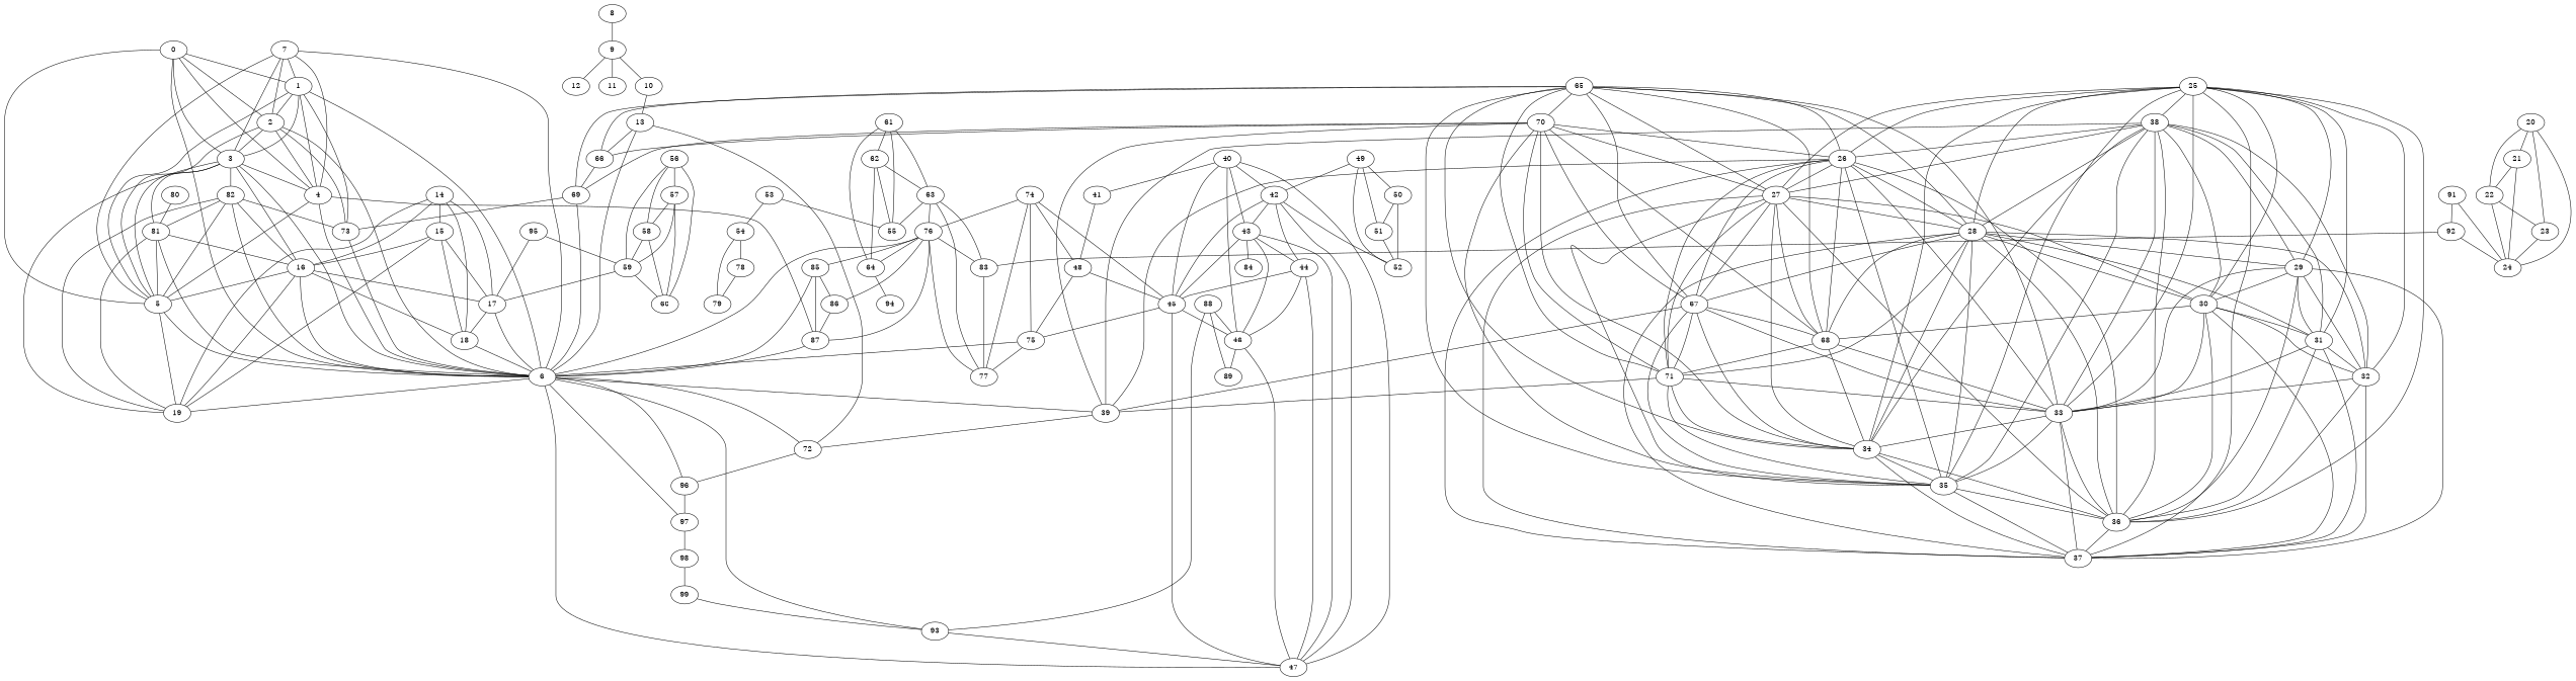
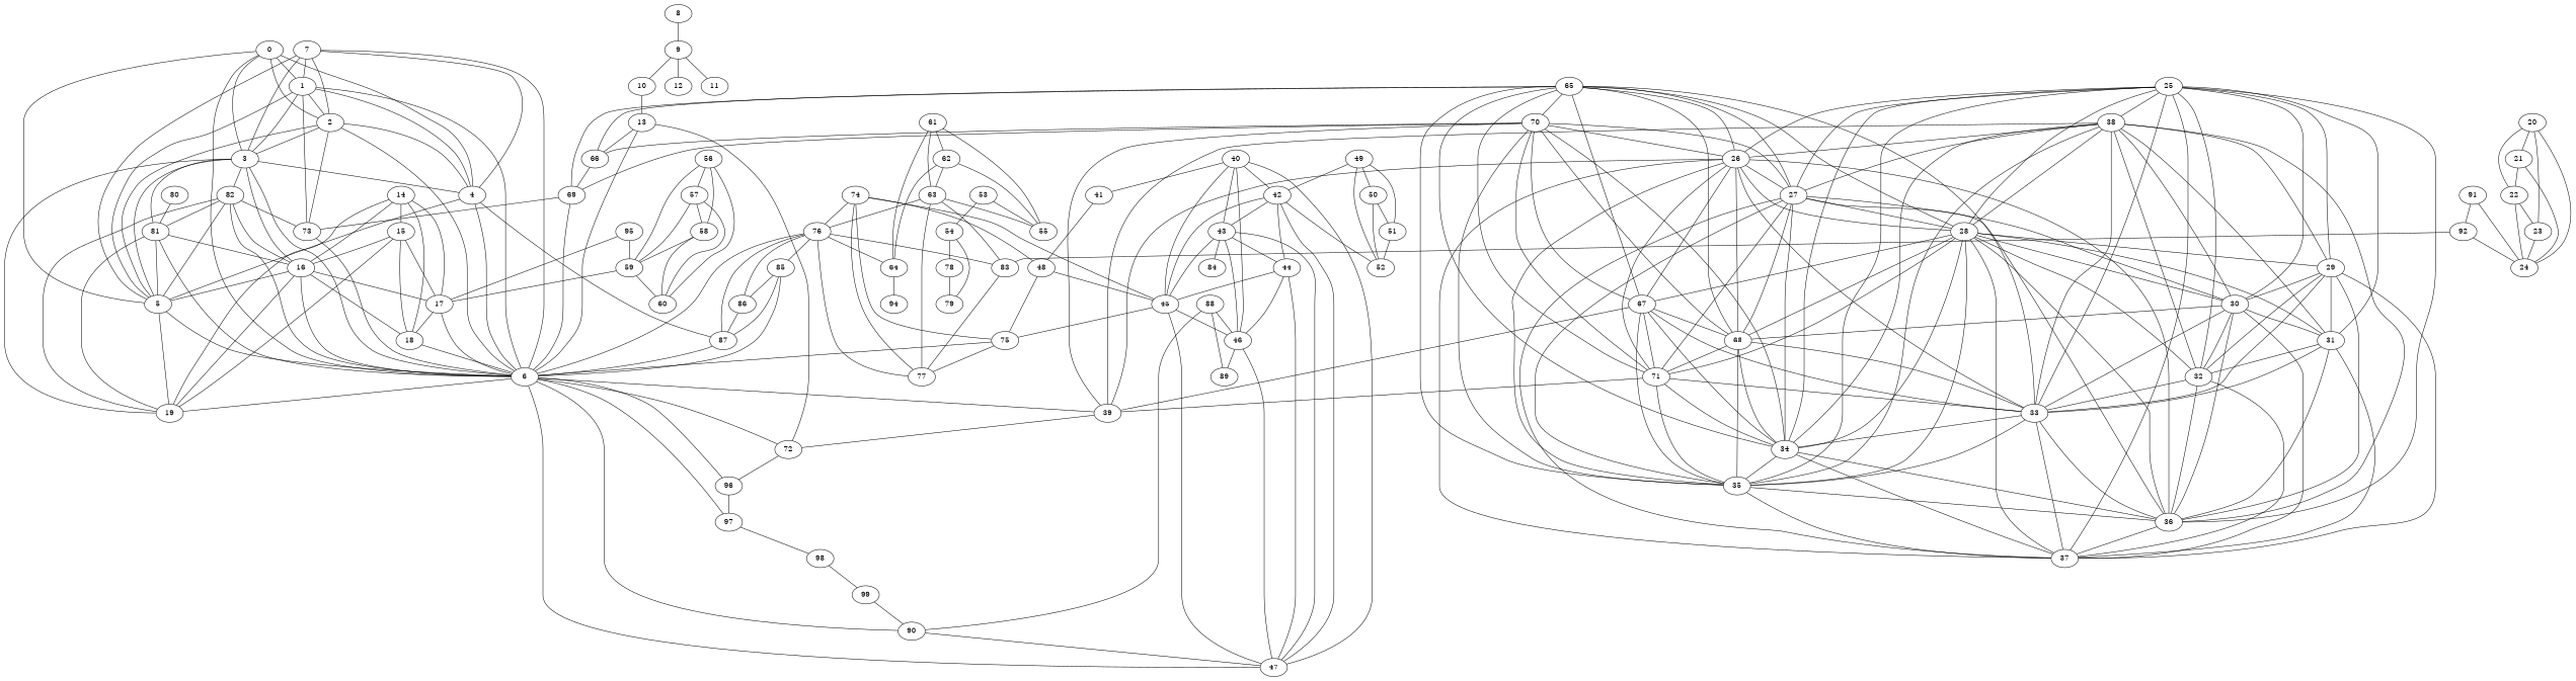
  graph {
    0
    1
    2
    3
    4
    5
    6
    73
    16
    19
    81
    82
    87
    39
    47
    72
-   90 [label=93]
+   90
    96
    97
    17
    18
    98
    7
    8
    9
    10
    11
    12
    13
    66
    69
    14
    15
    20
    21
    22
    23
    24
    25
    26
    27
    28
    29
    30
    31
    32
    33
    34
    35
    36
    37
    38
    67
    68
    71
    40
    41
    42
    43
    45
    46
    48
    44
    52
    84
    75
    89
    77
    49
    50
    51
    53
    54
    55
    78
    79
    56
    57
    58
    59
    60
    61
    62
    63
    64
    76
    83
    94
    85
    86
    65
    70
    74
    80
    88
    91
    92
    95
    99
    0 -- 1
    0 -- 2
    0 -- 3
    0 -- 4
    0 -- 5
    0 -- 6
    1 -- 2
    1 -- 3
    1 -- 4
    1 -- 5
    1 -- 6
    1 -- 73
    2 -- 3
    2 -- 4
    2 -- 5
    2 -- 6
    2 -- 73
    3 -- 4
    3 -- 5
    3 -- 6
    3 -- 16
    3 -- 19
    3 -- 81
    3 -- 82
    4 -- 5
    4 -- 6
    4 -- 87
    5 -- 6
    5 -- 19
    6 -- 19
    6 -- 39
    6 -- 47
    6 -- 72
    6 -- 90
    6 -- 96
    6 -- 97
    73 -- 6
    16 -- 5
    16 -- 6
    16 -- 19
    16 -- 17
    16 -- 18
    81 -- 5
    81 -- 6
    81 -- 16
    81 -- 19
    82 -- 5
    82 -- 6
    82 -- 73
    82 -- 16
    82 -- 19
    82 -- 81
    87 -- 6
    39 -- 72
    72 -- 96
    90 -- 47
    96 -- 97
    97 -- 98
    17 -- 6
    17 -- 18
    18 -- 6
    98 -- 99
    7 -- 1
    7 -- 2
    7 -- 3
    7 -- 4
    7 -- 5
    7 -- 6
    8 -- 9
    9 -- 10
    9 -- 11
    9 -- 12
    10 -- 13
    13 -- 6
    13 -- 72
    13 -- 66
    66 -- 69
    69 -- 6
    69 -- 73
    14 -- 16
    14 -- 19
    14 -- 17
    14 -- 18
    14 -- 15
    15 -- 16
    15 -- 19
    15 -- 17
    15 -- 18
    20 -- 21
    20 -- 22
    20 -- 23
    20 -- 24
    21 -- 22
    21 -- 24
    22 -- 23
    22 -- 24
    23 -- 24
    25 -- 26
    25 -- 27
    25 -- 28
    25 -- 29
    25 -- 30
    25 -- 31
    25 -- 32
    25 -- 33
    25 -- 34
    25 -- 35
    25 -- 36
    25 -- 37
    25 -- 38
    26 -- 39
    26 -- 27
    26 -- 28
    26 -- 33
    26 -- 35
    26 -- 36
    26 -- 37
    26 -- 67
    26 -- 68
    26 -- 71
    27 -- 28
    27 -- 30
    27 -- 34
    27 -- 35
    27 -- 36
    27 -- 37
-   27 -- 67
    27 -- 68
    27 -- 71
    28 -- 29
    28 -- 30
    28 -- 31
    28 -- 32
    28 -- 34
    28 -- 35
    28 -- 36
    28 -- 37
    28 -- 67
    28 -- 68
    28 -- 71
    29 -- 30
    29 -- 31
    29 -- 32
    29 -- 33
    29 -- 36
    29 -- 37
    30 -- 31
    30 -- 32
    30 -- 33
    30 -- 36
    30 -- 37
    30 -- 68
    31 -- 32
    31 -- 33
    31 -- 36
    31 -- 37
    32 -- 33
    32 -- 36
    32 -- 37
    33 -- 34
    33 -- 35
    33 -- 36
    33 -- 37
    34 -- 35
    34 -- 36
    34 -- 37
    35 -- 36
    35 -- 37
    36 -- 37
    38 -- 39
    38 -- 26
    38 -- 27
    38 -- 28
    38 -- 29
    38 -- 30
    38 -- 31
    38 -- 32
    38 -- 33
    38 -- 34
    38 -- 35
    38 -- 36
    67 -- 39
    67 -- 33
    67 -- 34
    67 -- 35
    67 -- 68
    67 -- 71
    68 -- 33
    68 -- 34
+   68 -- 35
    68 -- 71
    71 -- 39
    71 -- 33
    71 -- 34
    71 -- 35
    40 -- 47
    40 -- 41
    40 -- 42
    40 -- 43
    40 -- 45
    40 -- 46
    41 -- 48
    42 -- 47
    42 -- 43
    42 -- 45
    42 -- 44
    42 -- 52
    43 -- 47
    43 -- 45
    43 -- 46
    43 -- 44
    43 -- 84
    45 -- 47
    45 -- 46
    45 -- 75
    46 -- 47
    46 -- 89
    48 -- 45
    48 -- 75
    44 -- 47
    44 -- 45
    44 -- 46
    75 -- 6
    75 -- 77
    49 -- 42
    49 -- 52
    49 -- 50
    49 -- 51
    50 -- 52
    50 -- 51
    51 -- 52
    53 -- 54
    53 -- 55
    54 -- 78
    54 -- 79
    78 -- 79
    56 -- 57
    56 -- 58
    56 -- 59
    56 -- 60
    57 -- 58
    57 -- 59
    57 -- 60
    58 -- 59
    58 -- 60
    59 -- 17
    59 -- 60
    61 -- 55
    61 -- 62
    61 -- 63
    61 -- 64
    62 -- 55
    62 -- 63
    62 -- 64
    63 -- 77
    63 -- 55
    63 -- 76
    63 -- 83
    64 -- 94
    76 -- 6
    76 -- 87
    76 -- 77
    76 -- 64
    76 -- 83
    76 -- 85
    76 -- 86
    83 -- 77
    85 -- 6
    85 -- 87
    85 -- 86
    86 -- 87
    65 -- 66
    65 -- 69
    65 -- 26
    65 -- 27
    65 -- 28
    65 -- 33
    65 -- 34
    65 -- 35
    65 -- 67
    65 -- 68
    65 -- 71
    65 -- 70
    70 -- 39
    70 -- 66
    70 -- 69
    70 -- 26
    70 -- 27
    70 -- 34
    70 -- 35
    70 -- 67
    70 -- 68
    70 -- 71
    74 -- 45
    74 -- 48
    74 -- 75
    74 -- 77
    74 -- 76
    80 -- 81
    88 -- 90
    88 -- 46
    88 -- 89
    91 -- 24
    91 -- 92
    92 -- 24
    92 -- 83
    95 -- 17
    95 -- 59
    99 -- 90
  }
